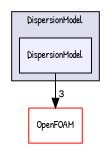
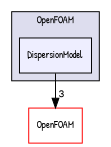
  digraph {
    compound=true
    fontname="Patrick Hand"
    node [fontname="Patrick Hand" fontsize=10 shape=box]
    n1 [fillcolor="#eeeeff" label=DispersionModel pencolor=black style=filled]
    n2 [color=red label=OpenFOAM]
    subgraph cluster_1 {
      bgcolor="#ddddee"
      fontsize=10
-     label=DispersionModel
+     label=OpenFOAM
      pencolor=black
      n1
    }
    n1 -> n2 [headlabel=3 labeldistance=1.5 labelfontname=FreeSans labelfontsize=10 fontname="Patrick Hand"]
  }
